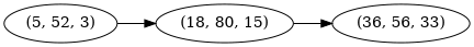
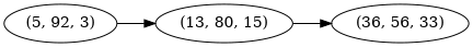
  digraph {
    rankdir=LR
-   "(5, 92, 3)" [label="(5, 52, 3)"]
-   "(18, 80, 15)"
+   "(5, 92, 3)"
+   "(18, 80, 15)" [label="(13, 80, 15)"]
    n3 [label="(36, 56, 33)"]
    "(5, 92, 3)" -> "(18, 80, 15)"
    "(18, 80, 15)" -> n3
  }
